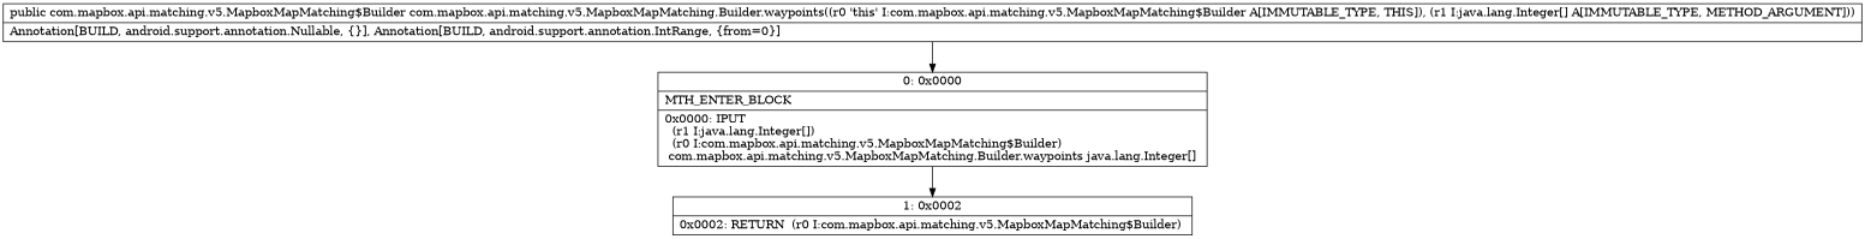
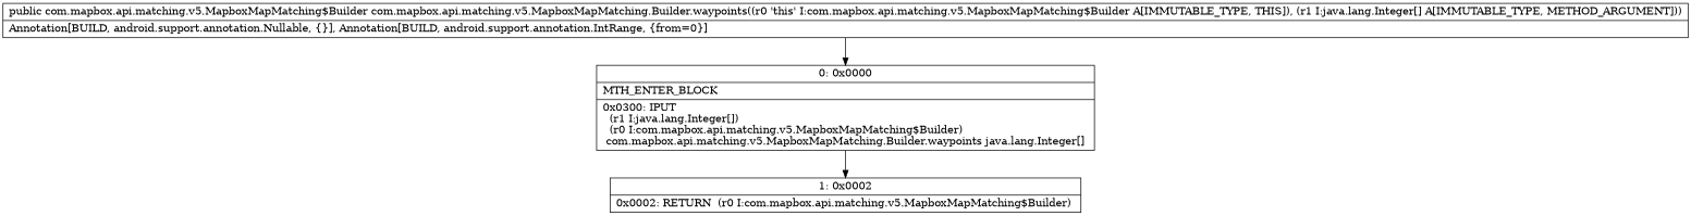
  digraph {
    node [shape=record]
-   n1 [label="{0\:\ 0x0000|MTH_ENTER_BLOCK\l|0x0000: IPUT  \l  (r1 I:java.lang.Integer[])\l  (r0 I:com.mapbox.api.matching.v5.MapboxMapMatching$Builder)\l com.mapbox.api.matching.v5.MapboxMapMatching.Builder.waypoints java.lang.Integer[] \l}"]
+   n1 [label="{0\:\ 0x0000|MTH_ENTER_BLOCK\l|0x0300: IPUT  \l  (r1 I:java.lang.Integer[])\l  (r0 I:com.mapbox.api.matching.v5.MapboxMapMatching$Builder)\l com.mapbox.api.matching.v5.MapboxMapMatching.Builder.waypoints java.lang.Integer[] \l}"]
    n2 [label="{1\:\ 0x0002|0x0002: RETURN  (r0 I:com.mapbox.api.matching.v5.MapboxMapMatching$Builder) \l}"]
    n3 [label="{public com.mapbox.api.matching.v5.MapboxMapMatching$Builder com.mapbox.api.matching.v5.MapboxMapMatching.Builder.waypoints((r0 'this' I:com.mapbox.api.matching.v5.MapboxMapMatching$Builder A[IMMUTABLE_TYPE, THIS]), (r1 I:java.lang.Integer[] A[IMMUTABLE_TYPE, METHOD_ARGUMENT]))  | Annotation[BUILD, android.support.annotation.Nullable, \{\}], Annotation[BUILD, android.support.annotation.IntRange, \{from=0\}]\l}"]
    n1 -> n2
    n3 -> n1
  }
